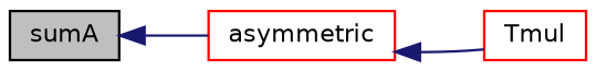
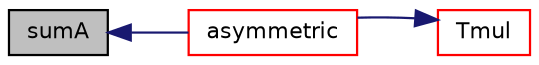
  digraph {
    rankdir=LR
    node [color=red fontname=Helvetica fontsize=10 shape=record]
    edge [color=midnightblue dir=back fontname=Helvetica fontsize=10 labelfontname=Helvetica labelfontsize=10 style=solid]
    n1 [color=black fillcolor=grey75 fontcolor=black height=0.2 label=sumA style=filled width=0.4]
    n2 [height=0.2 label=asymmetric width=0.4]
    n3 [height=0.2 label=Tmul width=0.4]
    n1 -> n2
-   n2 -> n3
+   n3 -> n2
  }
